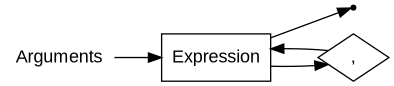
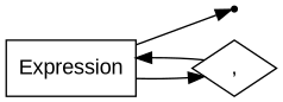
  digraph {
    rankdir=LR
    fontname="Liberation Sans"
    node [fontname="Liberation Sans"]
    edge [fontname="Liberation Sans"]
-   n1 [label=Arguments shape=plaintext]
    n2 [label=Expression shape=box]
    end [shape=point]
    n4 [label="," shape=diamond]
-   n1 -> n2
    n2 -> end
    n2 -> n4
    n4 -> n2
  }
